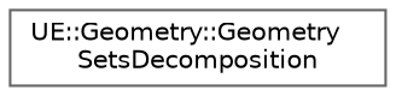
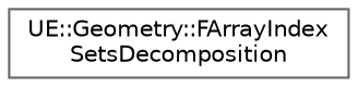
  digraph {
    rankdir=LR
-   n1 [color=grey40 fillcolor=white fontname=Helvetica fontsize=10 height=0.2 label="UE::Geometry::Geometry\lSetsDecomposition" shape=box style=filled width=0.4]
+   n1 [color=grey40 fillcolor=white fontname=Helvetica fontsize=10 height=0.2 label="UE::Geometry::FArrayIndex\lSetsDecomposition" shape=box style=filled width=0.4]
  }
